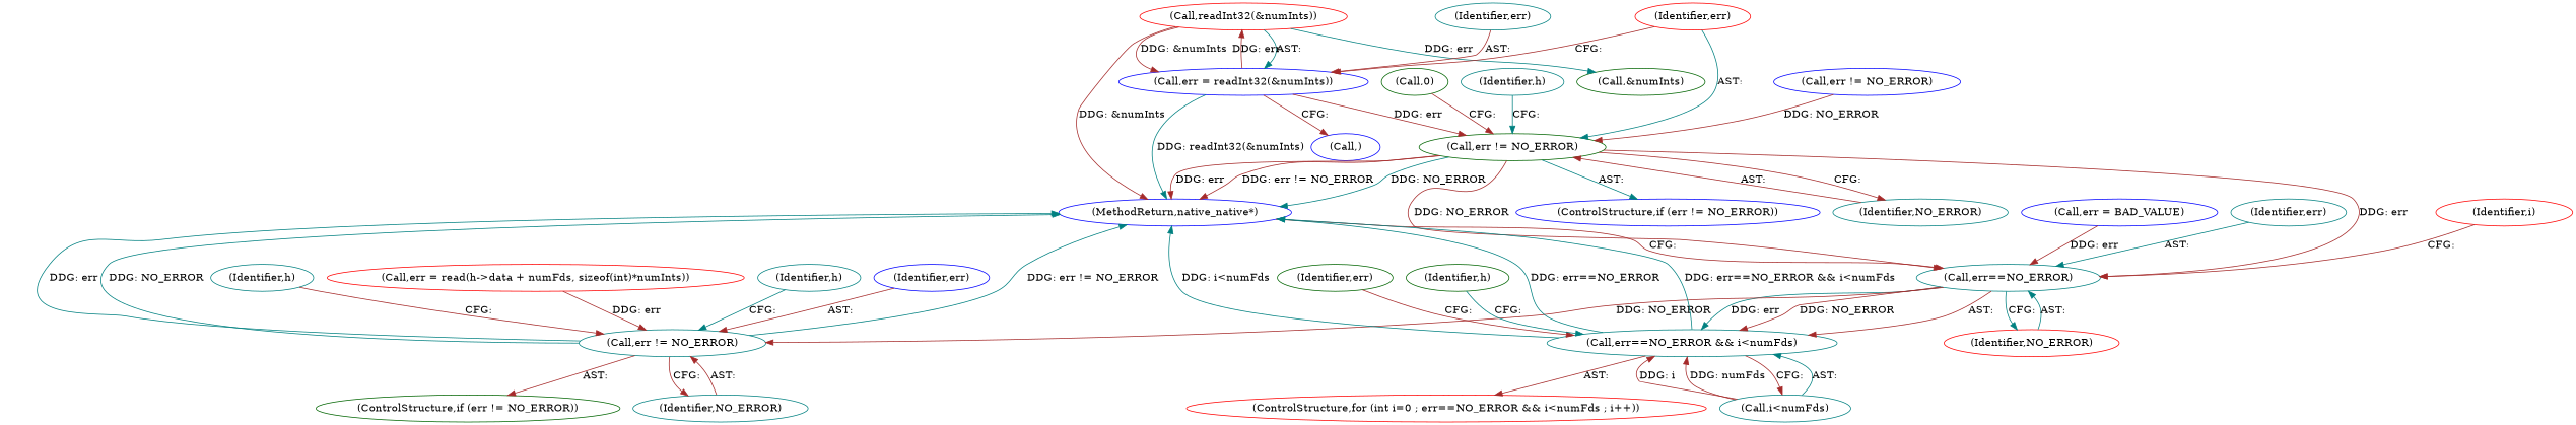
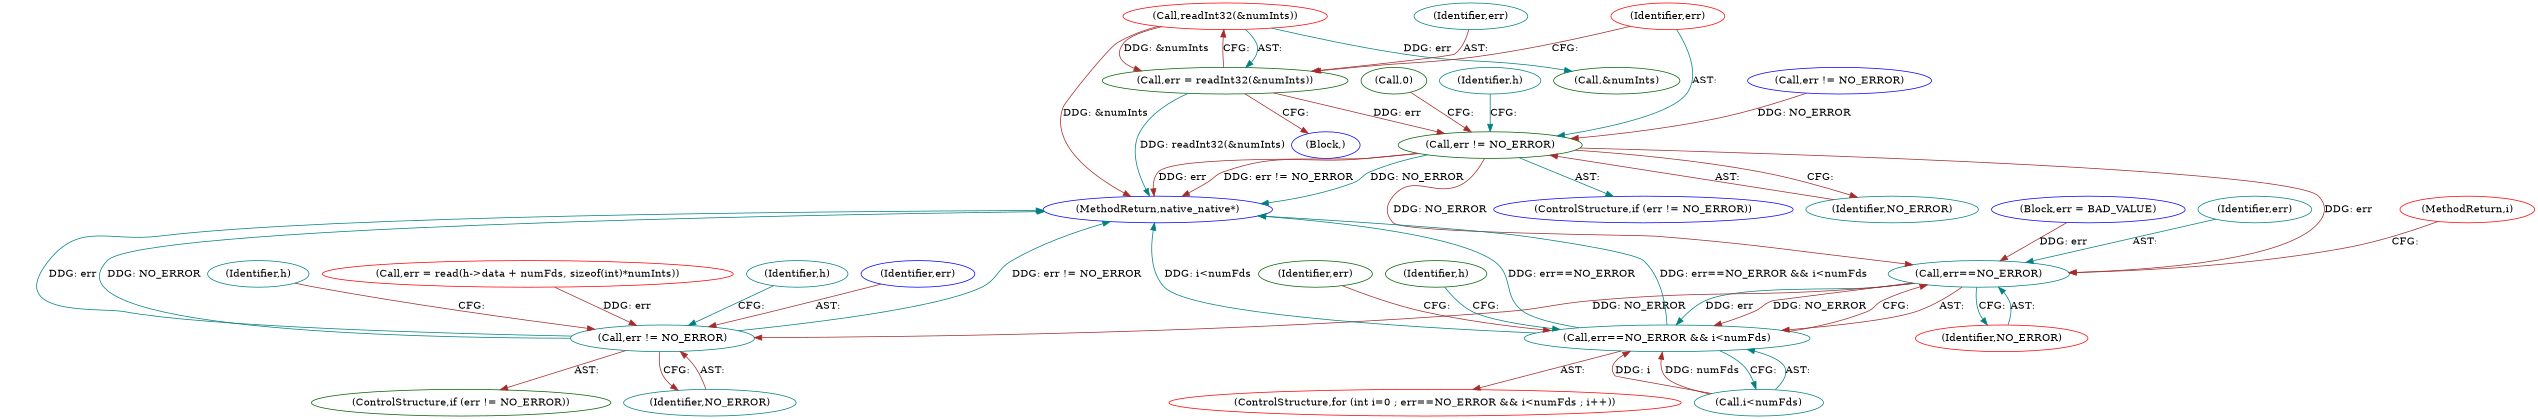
  digraph {
    node [color=teal]
    edge [color=brown]
    n1 [color=red label="(Call,readInt32(&numInts))"]
-   n2 [color=blue label="(Call,err = readInt32(&numInts))"]
+   n2 [color=darkgreen label="(Call,err = readInt32(&numInts))"]
    n3 [color=darkgreen label="(Call,&numInts)"]
    n4 [color=blue label="(MethodReturn,native_native*)"]
    n5 [color=darkgreen label="(Call,err != NO_ERROR)"]
-   n6 [color=blue label="(Call,)"]
+   n6 [color=blue label="(Block,)"]
    n7 [label="(Call,err==NO_ERROR)"]
    n8 [color=blue label="(ControlStructure,if (err != NO_ERROR))"]
    n9 [label="(Identifier,NO_ERROR)"]
    n10 [label="(Call,err==NO_ERROR && i<numFds)"]
    n11 [label="(Call,err != NO_ERROR)"]
    n12 [color=red label="(Identifier,NO_ERROR)"]
    n13 [color=red label="(ControlStructure,for (int i=0 ; err==NO_ERROR && i<numFds ; i++))"]
    n14 [label="(Call,i<numFds)"]
    n15 [color=darkgreen label="(ControlStructure,if (err != NO_ERROR))"]
    n16 [label="(Identifier,NO_ERROR)"]
    n17 [label="(Identifier,err)"]
    n18 [label="(Identifier,h)"]
    n19 [color=blue label="(Call,err != NO_ERROR)"]
    n20 [color=darkgreen label="(Identifier,err)"]
    n21 [color=darkgreen label="(Identifier,h)"]
    n22 [color=red label="(Call,err = read(h->data + numFds, sizeof(int)*numInts))"]
    n23 [label="(Identifier,h)"]
    n24 [color=darkgreen label="(Call,0)"]
-   n25 [color=blue label="(Call,err = BAD_VALUE)"]
+   n25 [color=blue label="(Block,err = BAD_VALUE)"]
    n26 [color=red label="(Identifier,err)"]
-   n27 [color=red label="(Identifier,i)"]
+   n27 [color=red label="(MethodReturn,i)"]
    n28 [color=blue label="(Identifier,err)"]
    n29 [label="(Identifier,h)"]
    n30 [label="(Identifier,err)"]
    n1 -> n2 [color=teal label="AST: "]
    n1 -> n2 [label="DDG: &numInts"]
    n1 -> n3 [color=teal label="DDG: err"]
    n1 -> n4 [label="DDG: &numInts"]
-   n2 -> n1 [label="DDG: err"]
+   n2 -> n1 [label="CFG: "]
    n2 -> n4 [color=teal label="DDG: readInt32(&numInts)"]
    n2 -> n5 [label="DDG: err"]
    n2 -> n6 [label="CFG: "]
    n5 -> n4 [label="DDG: err"]
    n5 -> n4 [label="DDG: err != NO_ERROR"]
    n5 -> n4 [color=teal label="DDG: NO_ERROR"]
    n5 -> n7 [label="DDG: err"]
    n5 -> n7 [label="DDG: NO_ERROR"]
    n5 -> n8 [color=teal label="AST: "]
    n5 -> n9 [label="CFG: "]
    n7 -> n10 [label="AST: "]
    n7 -> n10 [color=teal label="DDG: err"]
    n7 -> n10 [label="DDG: NO_ERROR"]
    n7 -> n11 [label="DDG: NO_ERROR"]
    n7 -> n12 [color=teal label="CFG: "]
    n9 -> n5 [label="AST: "]
    n10 -> n4 [color=teal label="DDG: err==NO_ERROR && i<numFds"]
    n10 -> n4 [color=teal label="DDG: i<numFds"]
    n10 -> n4 [color=teal label="DDG: err==NO_ERROR"]
-   n4 -> n7 [label="CFG: "]
+   n10 -> n7 [label="CFG: "]
    n10 -> n13 [label="AST: "]
-   n10 -> n14 [label="CFG: "]
+   n10 -> n14 [color=teal label="CFG: "]
    n11 -> n4 [color=teal label="DDG: NO_ERROR"]
    n11 -> n4 [color=teal label="DDG: err != NO_ERROR"]
    n11 -> n4 [color=teal label="DDG: err"]
    n11 -> n15 [label="AST: "]
    n11 -> n16 [label="CFG: "]
    n12 -> n7 [color=teal label="AST: "]
    n14 -> n10 [color=teal label="AST: "]
    n14 -> n10 [label="DDG: i"]
    n14 -> n10 [label="DDG: numFds"]
    n16 -> n11 [label="AST: "]
    n17 -> n2 [label="AST: "]
    n18 -> n11 [label="CFG: "]
    n19 -> n5 [label="DDG: NO_ERROR"]
    n20 -> n10 [label="CFG: "]
    n21 -> n10 [color=teal label="CFG: "]
    n22 -> n11 [label="DDG: err"]
    n23 -> n11 [color=teal label="CFG: "]
    n24 -> n5 [label="CFG: "]
    n25 -> n7 [label="DDG: err"]
    n26 -> n2 [label="CFG: "]
    n26 -> n5 [color=teal label="AST: "]
    n27 -> n7 [label="CFG: "]
    n28 -> n11 [label="AST: "]
    n29 -> n5 [color=teal label="CFG: "]
    n30 -> n7 [color=teal label="AST: "]
  }
